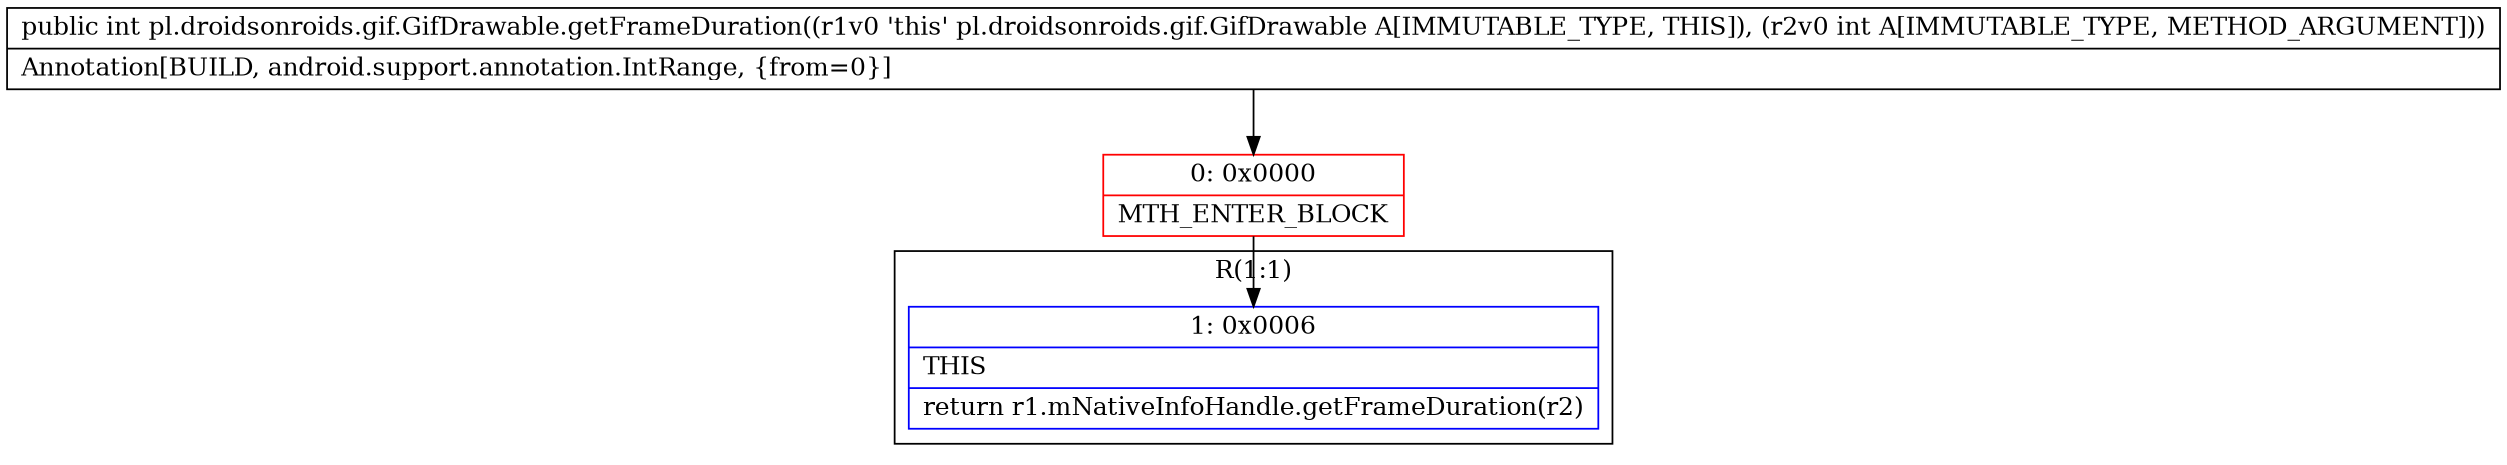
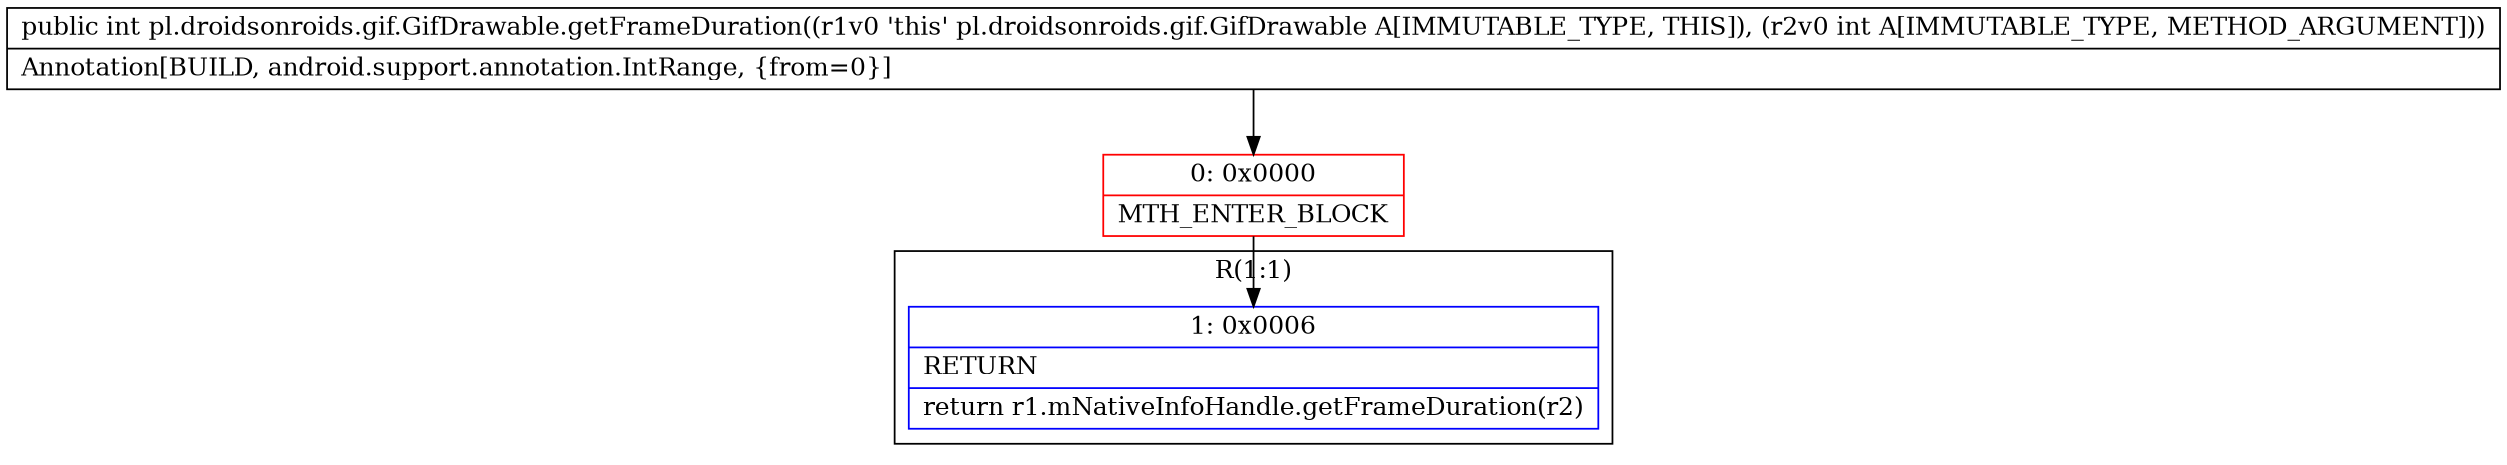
  digraph {
    node [shape=record]
-   n1 [color=blue label="{1\:\ 0x0006|THIS\l|return r1.mNativeInfoHandle.getFrameDuration(r2)\l}"]
+   n1 [color=blue label="{1\:\ 0x0006|RETURN\l|return r1.mNativeInfoHandle.getFrameDuration(r2)\l}"]
    n2 [color=red label="{0\:\ 0x0000|MTH_ENTER_BLOCK\l}"]
    n3 [label="{public int pl.droidsonroids.gif.GifDrawable.getFrameDuration((r1v0 'this' pl.droidsonroids.gif.GifDrawable A[IMMUTABLE_TYPE, THIS]), (r2v0 int A[IMMUTABLE_TYPE, METHOD_ARGUMENT]))  | Annotation[BUILD, android.support.annotation.IntRange, \{from=0\}]\l}"]
    subgraph cluster_1 {
      label="R(1:1)"
      n1
    }
    n2 -> n1
    n3 -> n2
  }
